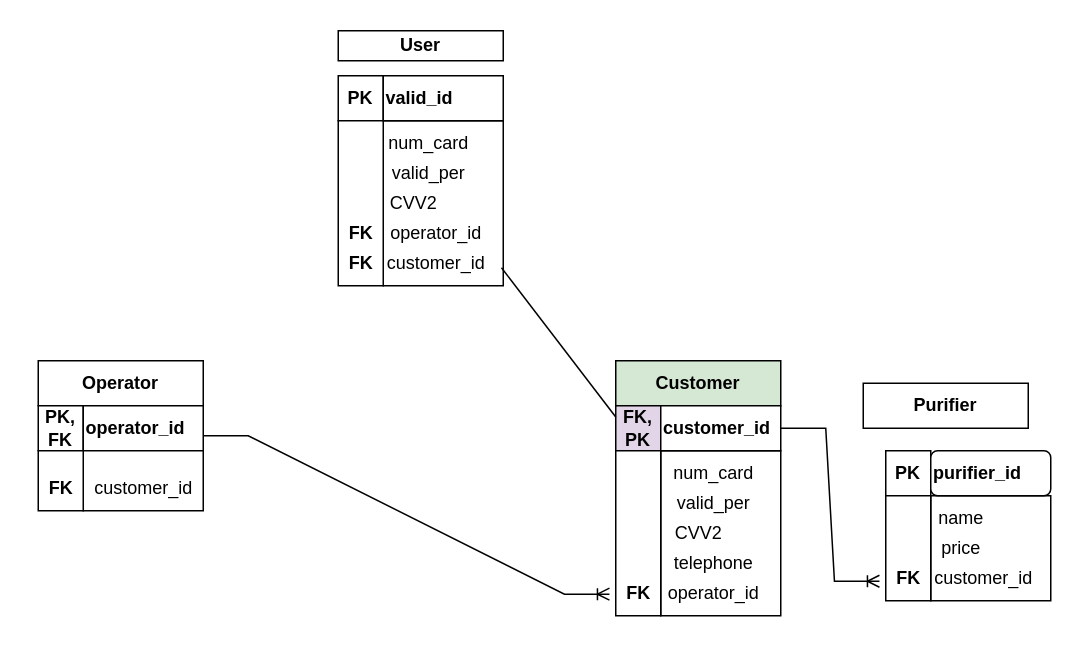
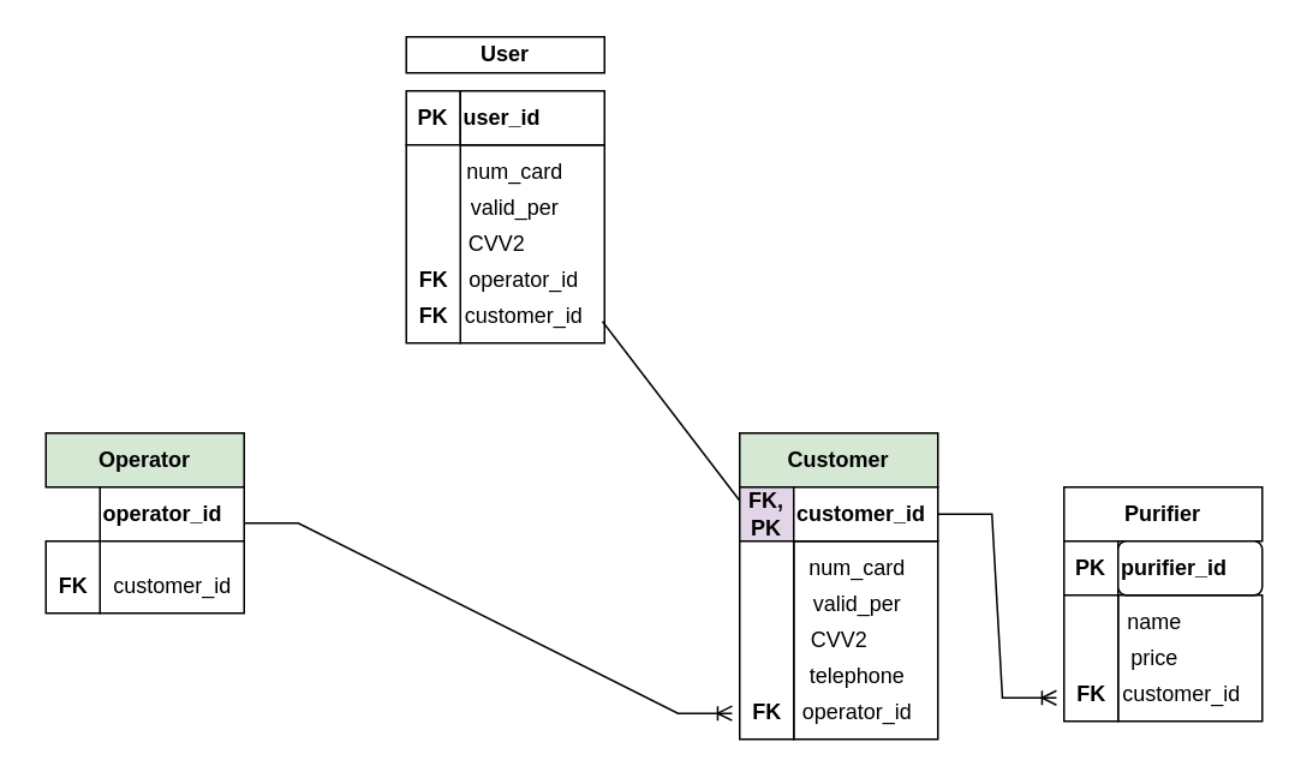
  <mxCell id="0" />
  <mxCell id="1" parent="0" />
  <mxCell id="2" value="" style="rounded=0;whiteSpace=wrap;html=1;align=left;" parent="1" vertex="1"><mxGeometry x="255" y="80" width="80" height="110" as="geometry" /></mxCell>
  <mxCell id="3" value="&lt;b&gt;User&lt;/b&gt;" style="rounded=0;whiteSpace=wrap;html=1;" parent="1" vertex="1"><mxGeometry x="225" y="20" width="110" height="20" as="geometry" /></mxCell>
  <mxCell id="4" value="&lt;b&gt;PK&lt;br&gt;&lt;/b&gt;" style="rounded=0;whiteSpace=wrap;html=1;" parent="1" vertex="1"><mxGeometry x="225" y="50" width="30" height="30" as="geometry" /></mxCell>
  <mxCell id="5" value="" style="rounded=0;whiteSpace=wrap;html=1;" parent="1" vertex="1"><mxGeometry x="225" y="80" width="30" height="110" as="geometry" /></mxCell>
- <mxCell id="6" value="&lt;b&gt;valid_id&lt;/b&gt;" style="rounded=0;whiteSpace=wrap;html=1;align=left;" parent="1" vertex="1"><mxGeometry x="255" y="50" width="80" height="30" as="geometry" /></mxCell>
+ <mxCell id="6" value="&lt;b&gt;user_id&lt;/b&gt;" style="rounded=0;whiteSpace=wrap;html=1;align=left;" parent="1" vertex="1"><mxGeometry x="255" y="50" width="80" height="30" as="geometry" /></mxCell>
  <mxCell id="7" value="num_card" style="text;html=1;align=center;verticalAlign=middle;resizable=0;points=[];autosize=1;strokeColor=none;fillColor=none;" parent="1" vertex="1"><mxGeometry x="245" y="80" width="80" height="30" as="geometry" /></mxCell>
  <mxCell id="8" value="valid_per" style="text;html=1;align=center;verticalAlign=middle;resizable=0;points=[];autosize=1;strokeColor=none;fillColor=none;" parent="1" vertex="1"><mxGeometry x="250" y="100" width="70" height="30" as="geometry" /></mxCell>
  <mxCell id="9" value="CVV2" style="text;html=1;align=center;verticalAlign=middle;resizable=0;points=[];autosize=1;strokeColor=none;fillColor=none;" parent="1" vertex="1"><mxGeometry x="250" y="120" width="50" height="30" as="geometry" /></mxCell>
  <mxCell id="10" value="operator_id" style="text;html=1;align=center;verticalAlign=middle;resizable=0;points=[];autosize=1;strokeColor=none;fillColor=none;" parent="1" vertex="1"><mxGeometry x="250" y="140" width="80" height="30" as="geometry" /></mxCell>
  <mxCell id="11" value="&lt;b&gt;FK&lt;/b&gt;" style="text;html=1;align=center;verticalAlign=middle;resizable=0;points=[];autosize=1;strokeColor=none;fillColor=none;" parent="1" vertex="1"><mxGeometry x="220" y="140" width="40" height="30" as="geometry" /></mxCell>
  <mxCell id="12" value="customer_id" style="text;html=1;align=center;verticalAlign=middle;resizable=0;points=[];autosize=1;strokeColor=none;fillColor=none;" parent="1" vertex="1"><mxGeometry x="245" y="160" width="90" height="30" as="geometry" /></mxCell>
  <mxCell id="13" value="&lt;b&gt;FK&lt;/b&gt;" style="text;html=1;align=center;verticalAlign=middle;resizable=0;points=[];autosize=1;strokeColor=none;fillColor=none;" parent="1" vertex="1"><mxGeometry x="220" y="160" width="40" height="30" as="geometry" /></mxCell>
- <mxCell id="14" value="&lt;b&gt;Operator&lt;/b&gt;" style="rounded=0;whiteSpace=wrap;html=1;" parent="1" vertex="1"><mxGeometry x="25" y="240" width="110" height="30" as="geometry" /></mxCell>
- <mxCell id="15" value="&lt;b&gt;PK,&lt;br&gt;FK&lt;br&gt;&lt;/b&gt;" style="rounded=0;whiteSpace=wrap;html=1;" parent="1" vertex="1"><mxGeometry x="25" y="270" width="30" height="30" as="geometry" /></mxCell>
+ <mxCell id="14" value="&lt;b&gt;Operator&lt;/b&gt;" style="rounded=0;whiteSpace=wrap;html=1;fillColor=#d5e8d4;" parent="1" vertex="1"><mxGeometry x="25" y="240" width="110" height="30" as="geometry" /></mxCell>
  <mxCell id="16" value="&lt;b&gt;operator_id&lt;/b&gt;" style="rounded=0;whiteSpace=wrap;html=1;align=left;" parent="1" vertex="1"><mxGeometry x="55" y="270" width="80" height="30" as="geometry" /></mxCell>
  <mxCell id="17" value="" style="rounded=0;whiteSpace=wrap;html=1;align=left;" parent="1" vertex="1"><mxGeometry x="440" y="300" width="80" height="110" as="geometry" /></mxCell>
  <mxCell id="18" value="&lt;b&gt;Customer&lt;/b&gt;" style="rounded=0;whiteSpace=wrap;html=1;fillColor=#d5e8d4;" parent="1" vertex="1"><mxGeometry x="410" y="240" width="110" height="30" as="geometry" /></mxCell>
  <mxCell id="19" value="&lt;b&gt;FK, PK&lt;/b&gt;" style="rounded=0;whiteSpace=wrap;html=1;fillColor=#e1d5e7;" parent="1" vertex="1"><mxGeometry x="410" y="270" width="30" height="30" as="geometry" /></mxCell>
  <mxCell id="20" value="" style="rounded=0;whiteSpace=wrap;html=1;" parent="1" vertex="1"><mxGeometry x="410" y="300" width="30" height="110" as="geometry" /></mxCell>
  <mxCell id="21" value="&lt;b&gt;customer_id&lt;/b&gt;" style="rounded=0;whiteSpace=wrap;html=1;align=left;" parent="1" vertex="1"><mxGeometry x="440" y="270" width="80" height="30" as="geometry" /></mxCell>
  <mxCell id="22" value="operator_id" style="text;html=1;align=center;verticalAlign=middle;resizable=0;points=[];autosize=1;strokeColor=none;fillColor=none;" parent="1" vertex="1"><mxGeometry x="435" y="380" width="80" height="30" as="geometry" /></mxCell>
  <mxCell id="23" value="&lt;b&gt;FK&lt;/b&gt;" style="text;html=1;align=center;verticalAlign=middle;resizable=0;points=[];autosize=1;strokeColor=none;fillColor=none;" parent="1" vertex="1"><mxGeometry x="405" y="380" width="40" height="30" as="geometry" /></mxCell>
  <mxCell id="24" value="" style="rounded=0;whiteSpace=wrap;html=1;align=left;" parent="1" vertex="1"><mxGeometry x="620" y="330" width="80" height="70" as="geometry" /></mxCell>
- <mxCell id="25" value="&lt;b&gt;Purifier&lt;/b&gt;" style="rounded=0;whiteSpace=wrap;html=1;" parent="1" vertex="1"><mxGeometry x="575" y="255" width="110" height="30" as="geometry" /></mxCell>
+ <mxCell id="25" value="&lt;b&gt;Purifier&lt;/b&gt;" style="rounded=0;whiteSpace=wrap;html=1;" parent="1" vertex="1"><mxGeometry x="590" y="270" width="110" height="30" as="geometry" /></mxCell>
  <mxCell id="26" value="&lt;b&gt;PK&lt;/b&gt;" style="rounded=0;whiteSpace=wrap;html=1;" parent="1" vertex="1"><mxGeometry x="590" y="300" width="30" height="30" as="geometry" /></mxCell>
  <mxCell id="27" value="" style="rounded=0;whiteSpace=wrap;html=1;" parent="1" vertex="1"><mxGeometry x="590" y="330" width="30" height="70" as="geometry" /></mxCell>
  <mxCell id="28" value="&lt;b style=&quot;border-color: var(--border-color); text-align: center;&quot;&gt;purifier&lt;/b&gt;&lt;b&gt;_id&lt;/b&gt;" style="whiteSpace=wrap;html=1;align=left;rounded=1;" parent="1" vertex="1"><mxGeometry x="620" y="300" width="80" height="30" as="geometry" /></mxCell>
  <mxCell id="29" value="name" style="text;html=1;align=center;verticalAlign=middle;resizable=0;points=[];autosize=1;strokeColor=none;fillColor=none;" parent="1" vertex="1"><mxGeometry x="615" y="330" width="50" height="30" as="geometry" /></mxCell>
  <mxCell id="30" value="price" style="text;html=1;align=center;verticalAlign=middle;resizable=0;points=[];autosize=1;strokeColor=none;fillColor=none;" parent="1" vertex="1"><mxGeometry x="615" y="350" width="50" height="30" as="geometry" /></mxCell>
  <mxCell id="31" value="customer_id" style="text;html=1;align=center;verticalAlign=middle;resizable=0;points=[];autosize=1;strokeColor=none;fillColor=none;" parent="1" vertex="1"><mxGeometry x="610" y="370" width="90" height="30" as="geometry" /></mxCell>
  <mxCell id="32" value="&lt;b&gt;FK&lt;/b&gt;" style="text;html=1;align=center;verticalAlign=middle;resizable=0;points=[];autosize=1;strokeColor=none;fillColor=none;" parent="1" vertex="1"><mxGeometry x="585" y="370" width="40" height="30" as="geometry" /></mxCell>
  <mxCell id="33" value="" style="edgeStyle=entityRelationEdgeStyle;fontSize=12;html=1;endArrow=ERoneToMany;rounded=0;exitX=1;exitY=0.5;exitDx=0;exitDy=0;entryX=0.02;entryY=0.567;entryDx=0;entryDy=0;entryPerimeter=0;" parent="1" source="21" target="32" edge="1"><mxGeometry width="100" height="100" relative="1" as="geometry"><mxPoint x="561" y="230" as="sourcePoint" /><mxPoint x="649" y="161" as="targetPoint" /><Array as="points"><mxPoint x="626" y="175" /></Array></mxGeometry></mxCell>
  <mxCell id="34" value="" style="group" parent="1" vertex="1" connectable="0"><mxGeometry x="20" y="300" width="115" height="90" as="geometry" /></mxCell>
  <mxCell id="35" value="" style="rounded=0;whiteSpace=wrap;html=1;align=left;" parent="34" vertex="1"><mxGeometry x="35" width="80" height="40" as="geometry" /></mxCell>
  <mxCell id="36" value="" style="rounded=0;whiteSpace=wrap;html=1;" parent="34" vertex="1"><mxGeometry x="5" width="30" height="40" as="geometry" /></mxCell>
  <mxCell id="37" value="customer_id" style="text;html=1;align=center;verticalAlign=middle;resizable=0;points=[];autosize=1;strokeColor=none;fillColor=none;" parent="34" vertex="1"><mxGeometry x="30" y="10" width="90" height="30" as="geometry" /></mxCell>
  <mxCell id="38" value="&lt;b&gt;FK&lt;/b&gt;" style="text;html=1;align=center;verticalAlign=middle;resizable=0;points=[];autosize=1;strokeColor=none;fillColor=none;" parent="34" vertex="1"><mxGeometry y="10" width="40" height="30" as="geometry" /></mxCell>
  <mxCell id="39" value="num_card" style="text;html=1;align=center;verticalAlign=middle;resizable=0;points=[];autosize=1;strokeColor=none;fillColor=none;" parent="1" vertex="1"><mxGeometry x="435" y="300" width="80" height="30" as="geometry" /></mxCell>
  <mxCell id="40" value="valid_per" style="text;html=1;align=center;verticalAlign=middle;resizable=0;points=[];autosize=1;strokeColor=none;fillColor=none;" parent="1" vertex="1"><mxGeometry x="440" y="320" width="70" height="30" as="geometry" /></mxCell>
  <mxCell id="41" value="CVV2" style="text;html=1;align=center;verticalAlign=middle;resizable=0;points=[];autosize=1;strokeColor=none;fillColor=none;" parent="1" vertex="1"><mxGeometry x="440" y="340" width="50" height="30" as="geometry" /></mxCell>
  <mxCell id="42" value="telephone" style="text;html=1;align=center;verticalAlign=middle;resizable=0;points=[];autosize=1;strokeColor=none;fillColor=none;" vertex="1" parent="1"><mxGeometry x="435" y="360" width="80" height="30" as="geometry" /></mxCell>
  <mxCell id="43" value="" style="endArrow=none;html=1;rounded=0;exitX=0.987;exitY=0.6;exitDx=0;exitDy=0;exitPerimeter=0;entryX=0;entryY=0.25;entryDx=0;entryDy=0;" edge="1" parent="1" source="12" target="19"><mxGeometry relative="1" as="geometry"><mxPoint x="275" y="260" as="sourcePoint" /><mxPoint x="435" y="260" as="targetPoint" /></mxGeometry></mxCell>
  <mxCell id="44" value="" style="edgeStyle=entityRelationEdgeStyle;fontSize=12;html=1;endArrow=ERoneToMany;rounded=0;entryX=0.02;entryY=0.52;entryDx=0;entryDy=0;entryPerimeter=0;" edge="1" parent="1" target="23"><mxGeometry width="100" height="100" relative="1" as="geometry"><mxPoint x="135" y="290" as="sourcePoint" /><mxPoint x="596" y="397" as="targetPoint" /><Array as="points"><mxPoint x="636" y="185" /></Array></mxGeometry></mxCell>
